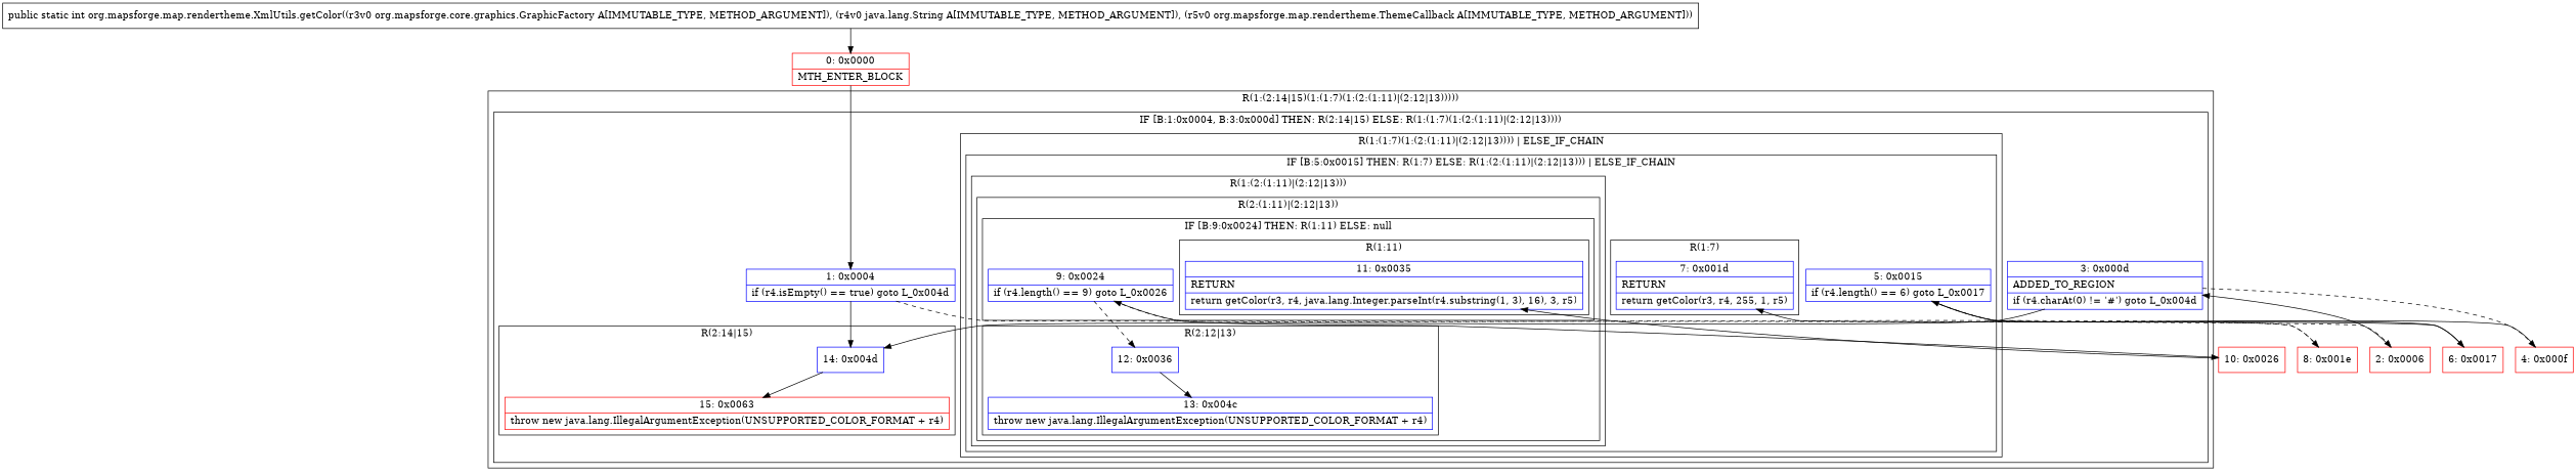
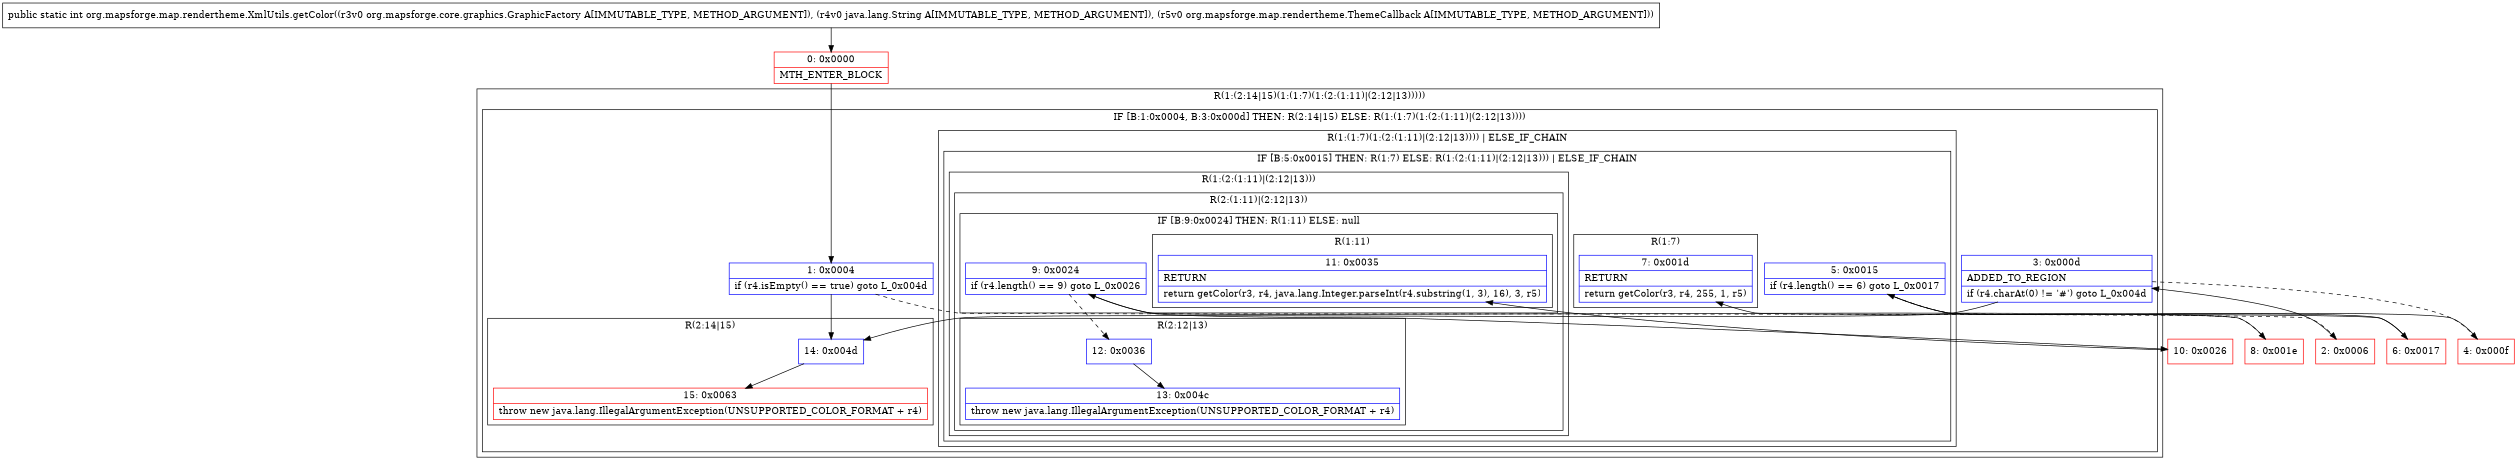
  digraph {
    fontname="DejaVu Serif"
    node [color=blue fontname="DejaVu Serif" shape=record]
    edge [fontname="DejaVu Serif"]
    n1 [label="{14\:\ 0x004d}"]
    n2 [color=red label="{15\:\ 0x0063|throw new java.lang.IllegalArgumentException(UNSUPPORTED_COLOR_FORMAT + r4)\l}"]
    n3 [label="{7\:\ 0x001d|RETURN\l|return getColor(r3, r4, 255, 1, r5)\l}"]
    n4 [label="{11\:\ 0x0035|RETURN\l|return getColor(r3, r4, java.lang.Integer.parseInt(r4.substring(1, 3), 16), 3, r5)\l}"]
    n5 [label="{9\:\ 0x0024|if (r4.length() == 9) goto L_0x0026\l}"]
    n6 [label="{12\:\ 0x0036}"]
    n7 [label="{13\:\ 0x004c|throw new java.lang.IllegalArgumentException(UNSUPPORTED_COLOR_FORMAT + r4)\l}"]
    n8 [label="{5\:\ 0x0015|if (r4.length() == 6) goto L_0x0017\l}"]
    n9 [label="{1\:\ 0x0004|if (r4.isEmpty() == true) goto L_0x004d\l}"]
    n10 [label="{3\:\ 0x000d|ADDED_TO_REGION\l|if (r4.charAt(0) != '#') goto L_0x004d\l}"]
    n11 [color=red label="{10\:\ 0x0026}"]
    n12 [color=red label="{6\:\ 0x0017}"]
    n13 [color=red label="{8\:\ 0x001e}"]
    n14 [color=red label="{2\:\ 0x0006}"]
    n15 [color=red label="{4\:\ 0x000f}"]
    n16 [color=red label="{0\:\ 0x0000|MTH_ENTER_BLOCK\l}"]
    n17 [label="{public static int org.mapsforge.map.rendertheme.XmlUtils.getColor((r3v0 org.mapsforge.core.graphics.GraphicFactory A[IMMUTABLE_TYPE, METHOD_ARGUMENT]), (r4v0 java.lang.String A[IMMUTABLE_TYPE, METHOD_ARGUMENT]), (r5v0 org.mapsforge.map.rendertheme.ThemeCallback A[IMMUTABLE_TYPE, METHOD_ARGUMENT])) }" color=""]
    subgraph cluster_1 {
      label="R(1:(2:14|15)(1:(1:7)(1:(2:(1:11)|(2:12|13)))))"
      subgraph cluster_2 {
        label="IF [B:1:0x0004, B:3:0x000d] THEN: R(2:14|15) ELSE: R(1:(1:7)(1:(2:(1:11)|(2:12|13))))"
        n9
        n10
        subgraph cluster_3 {
          label="R(2:14|15)"
          n1
          n2
        }
        subgraph cluster_4 {
          label="R(1:(1:7)(1:(2:(1:11)|(2:12|13)))) | ELSE_IF_CHAIN\l"
          subgraph cluster_5 {
            label="IF [B:5:0x0015] THEN: R(1:7) ELSE: R(1:(2:(1:11)|(2:12|13))) | ELSE_IF_CHAIN\l"
            n8
            subgraph cluster_6 {
              label="R(1:7)"
              n3
            }
            subgraph cluster_7 {
              label="R(1:(2:(1:11)|(2:12|13)))"
              subgraph cluster_8 {
                label="R(2:(1:11)|(2:12|13))"
                subgraph cluster_9 {
                  label="IF [B:9:0x0024] THEN: R(1:11) ELSE: null"
                  n5
                  subgraph cluster_10 {
                    label="R(1:11)"
                    n4
                  }
                }
                subgraph cluster_11 {
                  label="R(2:12|13)"
                  n6
                  n7
                }
              }
            }
          }
        }
      }
    }
    n1 -> n2
    n5 -> n6 [style=dashed]
    n5 -> n11
    n6 -> n7
    n8 -> n12
    n8 -> n13 [style=dashed]
    n9 -> n1
    n9 -> n14 [style=dashed]
    n10 -> n1
    n10 -> n15 [style=dashed]
    n11 -> n4
    n12 -> n3
-   n13 -> n5 [style=dashed]
+   n13 -> n5
    n14 -> n10
    n15 -> n8
    n16 -> n9
    n17 -> n16
  }
